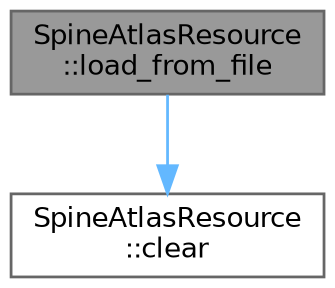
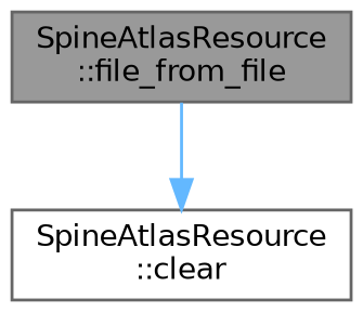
  digraph {
    rankdir=TB
    node [fontname=Helvetica fontsize=10 shape=box style=filled]
-   n1 [color=gray40 fillcolor=grey60 fontcolor=black height=0.2 label="SpineAtlasResource\l::load_from_file" width=0.4]
+   n1 [color=gray40 fillcolor=grey60 fontcolor=black height=0.2 label="SpineAtlasResource\l::file_from_file" width=0.4]
    n2 [color=grey40 fillcolor=white height=0.2 label="SpineAtlasResource\l::clear" width=0.4]
    n1 -> n2 [color=steelblue1 fontname=Helvetica fontsize=10 labelfontname=Helvetica labelfontsize=10 style=solid]
  }
